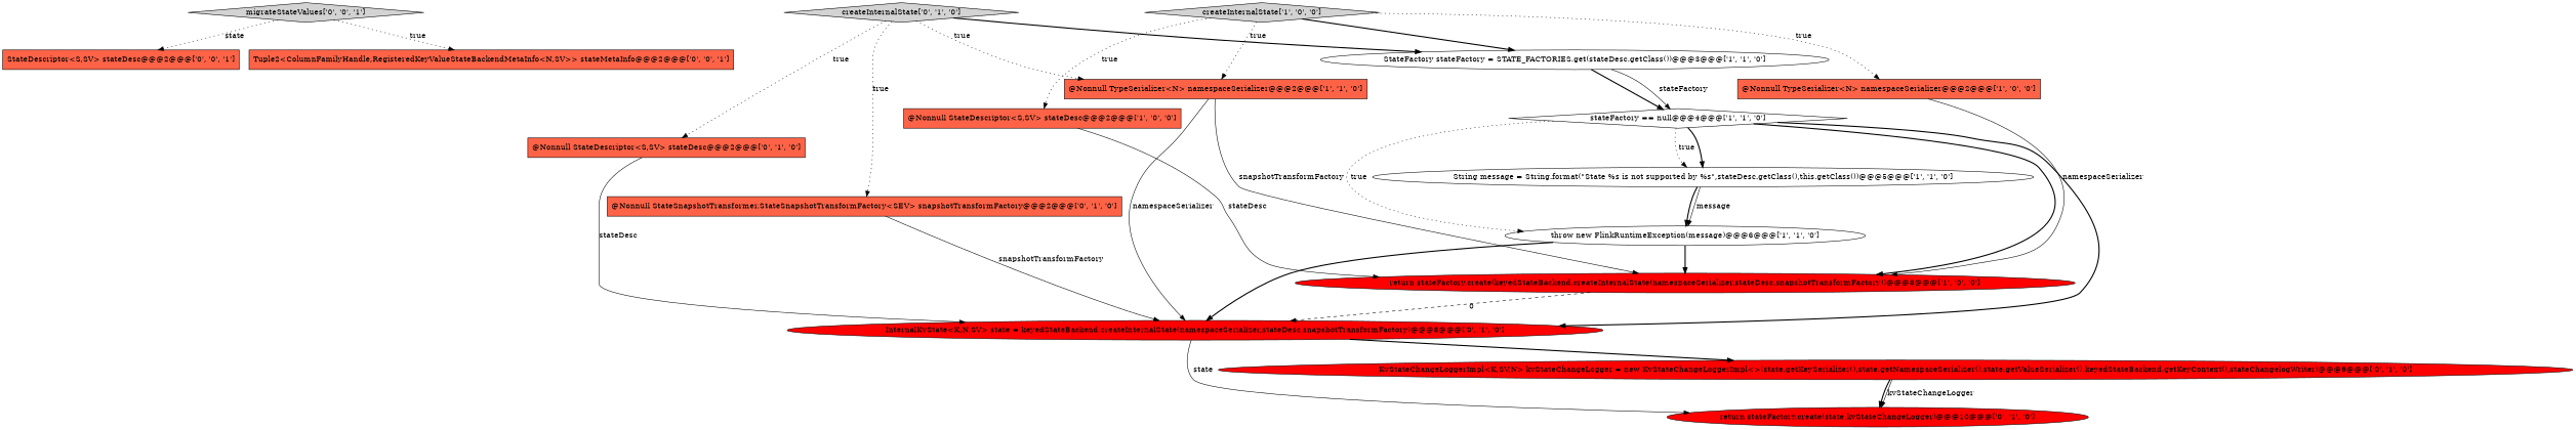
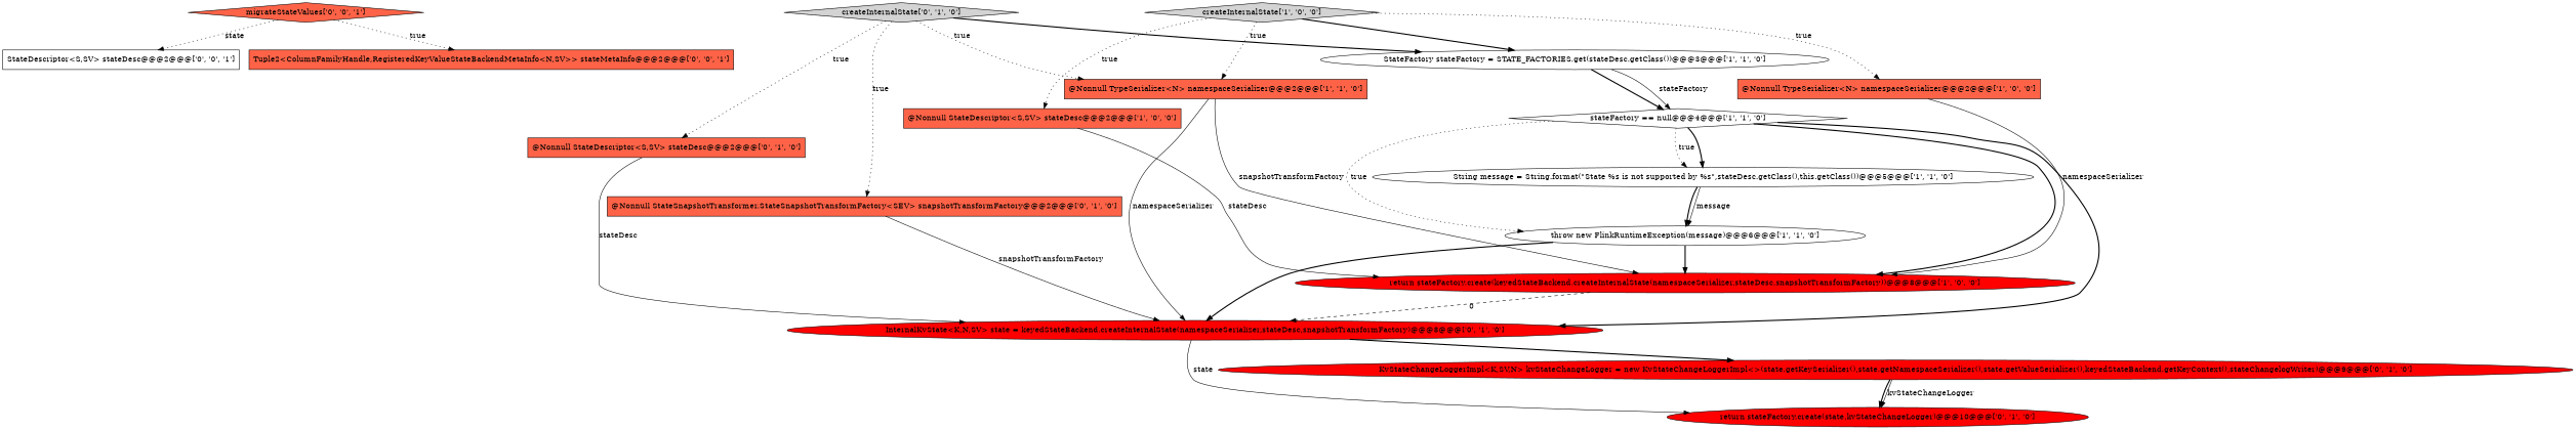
  digraph {
    node [fillcolor=tomato shape=box style=filled]
    edge [style=bold]
-   n1 [fillcolor=lightgray label="migrateStateValues['0', '0', '1']" shape=diamond]
-   n2 [label="StateDescriptor<S,SV> stateDesc@@@2@@@['0', '0', '1']"]
+   n1 [label="migrateStateValues['0', '0', '1']" shape=diamond]
+   n2 [fillcolor=white label="StateDescriptor<S,SV> stateDesc@@@2@@@['0', '0', '1']"]
    n3 [label="Tuple2<ColumnFamilyHandle,RegisteredKeyValueStateBackendMetaInfo<N,SV>> stateMetaInfo@@@2@@@['0', '0', '1']"]
    n4 [fillcolor=lightgray label="createInternalState['0', '1', '0']" shape=diamond]
    n5 [label="@Nonnull TypeSerializer<N> namespaceSerializer@@@2@@@['1', '1', '0']"]
    n6 [label="@Nonnull StateDescriptor<S,SV> stateDesc@@@2@@@['0', '1', '0']"]
    n7 [fillcolor=white label="StateFactory stateFactory = STATE_FACTORIES.get(stateDesc.getClass())@@@3@@@['1', '1', '0']" shape=ellipse]
    n8 [label="@Nonnull StateSnapshotTransformer.StateSnapshotTransformFactory<SEV> snapshotTransformFactory@@@2@@@['0', '1', '0']"]
    n9 [fillcolor=red label="InternalKvState<K,N,SV> state = keyedStateBackend.createInternalState(namespaceSerializer,stateDesc,snapshotTransformFactory)@@@8@@@['0', '1', '0']" shape=ellipse]
    n10 [fillcolor=red label="return stateFactory.create(keyedStateBackend.createInternalState(namespaceSerializer,stateDesc,snapshotTransformFactory))@@@8@@@['1', '0', '0']" shape=ellipse]
    n11 [fillcolor=white label="stateFactory == null@@@4@@@['1', '1', '0']" shape=diamond]
    n12 [fillcolor=white label="throw new FlinkRuntimeException(message)@@@6@@@['1', '1', '0']" shape=ellipse]
    n13 [fillcolor=red label="return stateFactory.create(state,kvStateChangeLogger)@@@10@@@['0', '1', '0']" shape=ellipse]
    n14 [fillcolor=red label="KvStateChangeLoggerImpl<K,SV,N> kvStateChangeLogger = new KvStateChangeLoggerImpl<>(state.getKeySerializer(),state.getNamespaceSerializer(),state.getValueSerializer(),keyedStateBackend.getKeyContext(),stateChangelogWriter)@@@9@@@['0', '1', '0']" shape=ellipse]
    n15 [fillcolor=lightgray label="createInternalState['1', '0', '0']" shape=diamond]
    n16 [label="@Nonnull TypeSerializer<N> namespaceSerializer@@@2@@@['1', '0', '0']"]
    n17 [label="@Nonnull StateDescriptor<S,SV> stateDesc@@@2@@@['1', '0', '0']"]
    n18 [fillcolor=white label="String message = String.format(\"State %s is not supported by %s\",stateDesc.getClass(),this.getClass())@@@5@@@['1', '1', '0']" shape=ellipse]
    n1 -> n2 [label=state style=dotted]
    n1 -> n3 [label=true style=dotted]
    n4 -> n5 [label=true style=dotted]
    n4 -> n6 [label=true style=dotted]
    n4 -> n7
    n4 -> n8 [label=true style=dotted]
    n5 -> n9 [label=namespaceSerializer style=solid]
    n5 -> n10 [label=snapshotTransformFactory style=solid]
    n6 -> n9 [label=stateDesc style=solid]
    n7 -> n11
    n7 -> n11 [label=stateFactory style=solid]
    n8 -> n9 [label=snapshotTransformFactory style=solid]
    n9 -> n13 [label=state style=solid]
    n9 -> n14
    n10 -> n9 [label=0 style=dashed]
    n11 -> n9
    n11 -> n10
    n11 -> n12 [label=true style=dotted]
    n11 -> n18 [label=true style=dotted]
    n11 -> n18
    n12 -> n9
    n12 -> n10
    n14 -> n13 [label=kvStateChangeLogger style=solid]
    n14 -> n13
    n15 -> n5 [label=true style=dotted]
    n15 -> n7
    n15 -> n16 [label=true style=dotted]
    n15 -> n17 [label=true style=dotted]
    n16 -> n10 [label=namespaceSerializer style=solid]
    n17 -> n10 [label=stateDesc style=solid]
    n18 -> n12
    n18 -> n12 [label=message style=solid]
  }
